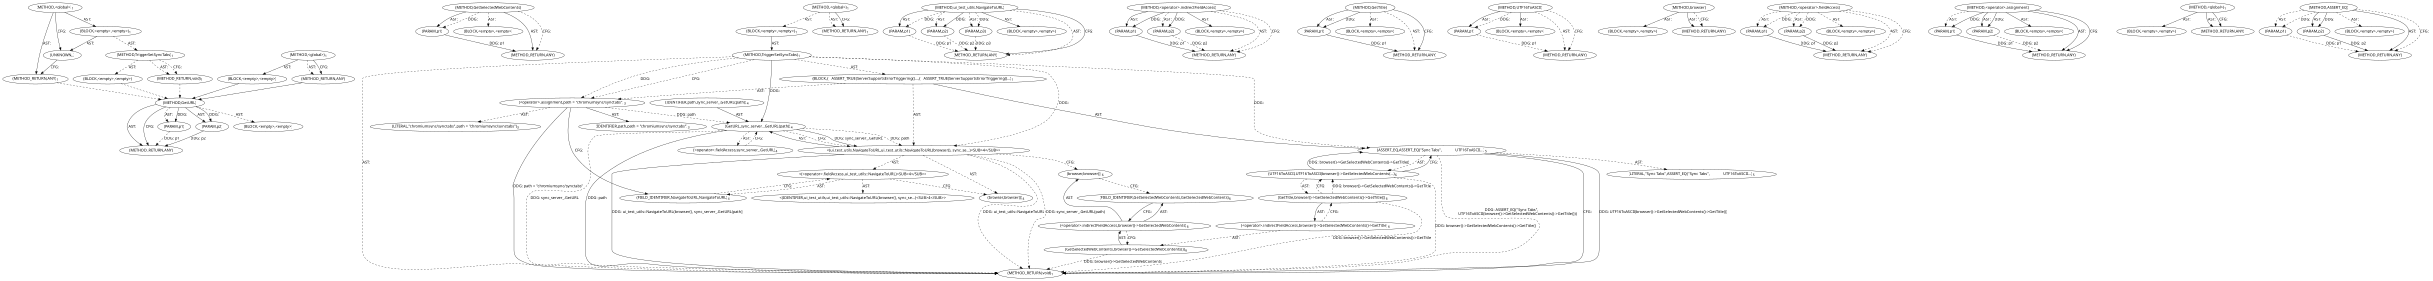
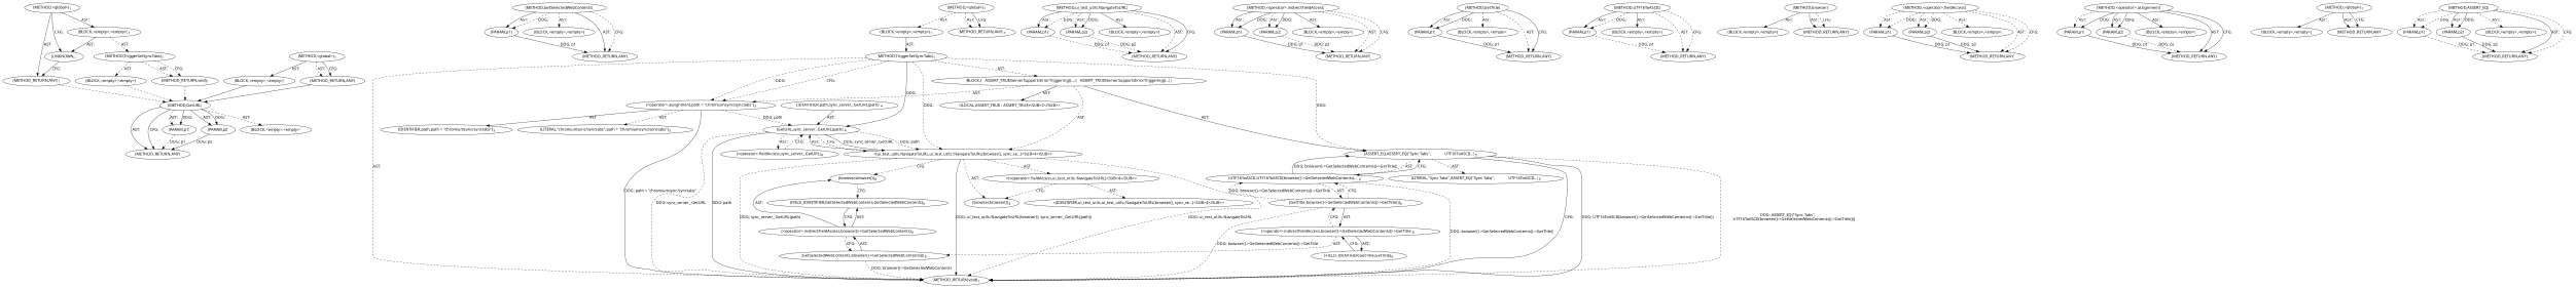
  digraph {
    fontname="Noto Sans"
    node [fontname="Noto Sans"]
    edge [fontname="Noto Sans" style=dashed]
    n1 [label=<(METHOD,GetURL)>]
    n2 [label=<(PARAM,p1)>]
    n3 [label=<(PARAM,p2)>]
    n4 [label=<(BLOCK,&lt;empty&gt;,&lt;empty&gt;)>]
    n5 [label=<(METHOD_RETURN,ANY)>]
    n6 [label=<(METHOD,GetSelectedWebContents)>]
    n7 [label=<(PARAM,p1)>]
    n8 [label=<(BLOCK,&lt;empty&gt;,&lt;empty&gt;)>]
    n9 [label=<(METHOD_RETURN,ANY)>]
    n10 [label=<(METHOD,&lt;global&gt;)<SUB>1</SUB>>]
    n11 [label=<(BLOCK,&lt;empty&gt;,&lt;empty&gt;)<SUB>1</SUB>>]
    n12 [label=<(METHOD_RETURN,ANY)<SUB>1</SUB>>]
    n13 [label=<(METHOD,TriggerSetSyncTabs)<SUB>1</SUB>>]
    n14 [label=<(BLOCK,{   ASSERT_TRUE(ServerSupportsErrorTriggering()...,{   ASSERT_TRUE(ServerSupportsErrorTriggering()...)<SUB>1</SUB>>]
    n15 [label=<(&lt;operator&gt;.assignment,path = &quot;chromiumsync/synctabs&quot;)<SUB>3</SUB>>]
    n16 [label="<(ui_test_utils.NavigateToURL,ui_test_utils::NavigateToURL(browser(), sync_se...)<SUB>4</SUB>>"]
    n17 [label=<(GetURL,sync_server_.GetURL(path))<SUB>4</SUB>>]
    n18 [label=<(ASSERT_EQ,ASSERT_EQ(&quot;Sync Tabs&quot;,             UTF16ToASCII...)<SUB>5</SUB>>]
    n19 [label=<(METHOD_RETURN,void)<SUB>1</SUB>>]
+   n20 [label="<(LOCAL,ASSERT_TRUE : ASSERT_TRUE)<SUB>2</SUB>>"]
    n21 [label=<(IDENTIFIER,path,path = &quot;chromiumsync/synctabs&quot;)<SUB>3</SUB>>]
    n22 [label=<(LITERAL,&quot;chromiumsync/synctabs&quot;,path = &quot;chromiumsync/synctabs&quot;)<SUB>3</SUB>>]
-   n23 [label=<(FIELD_IDENTIFIER,NavigateToURL,NavigateToURL)<SUB>4</SUB>>]
    n24 [label="<(&lt;operator&gt;.fieldAccess,ui_test_utils::NavigateToURL)<SUB>4</SUB>>"]
    n25 [label=<(browser,browser())<SUB>4</SUB>>]
    n26 [label=<(browser,browser())<SUB>6</SUB>>]
    n27 [label=<(&lt;operator&gt;.fieldAccess,sync_server_.GetURL)<SUB>4</SUB>>]
    n28 [label=<(LITERAL,&quot;Sync Tabs&quot;,ASSERT_EQ(&quot;Sync Tabs&quot;,             UTF16ToASCII...)<SUB>5</SUB>>]
    n29 [label=<(UTF16ToASCII,UTF16ToASCII(browser()-&gt;GetSelectedWebContents(...)<SUB>6</SUB>>]
    n30 [label="<(IDENTIFIER,ui_test_utils,ui_test_utils::NavigateToURL(browser(), sync_se...)<SUB>4</SUB>>"]
    n31 [label=<(FIELD_IDENTIFIER,GetSelectedWebContents,GetSelectedWebContents)<SUB>6</SUB>>]
    n32 [label=<(IDENTIFIER,path,sync_server_.GetURL(path))<SUB>4</SUB>>]
    n33 [label=<(GetTitle,browser()-&gt;GetSelectedWebContents()-&gt;GetTitle())<SUB>6</SUB>>]
    n34 [label=<(&lt;operator&gt;.indirectFieldAccess,browser()-&gt;GetSelectedWebContents()-&gt;GetTitle)<SUB>6</SUB>>]
    n35 [label=<(GetSelectedWebContents,browser()-&gt;GetSelectedWebContents())<SUB>6</SUB>>]
+   n36 [label=<(FIELD_IDENTIFIER,GetTitle,GetTitle)<SUB>6</SUB>>]
    n37 [label=<(&lt;operator&gt;.indirectFieldAccess,browser()-&gt;GetSelectedWebContents)<SUB>6</SUB>>]
    n38 [label=<(METHOD,ui_test_utils.NavigateToURL)>]
    n39 [label=<(PARAM,p1)>]
    n40 [label=<(PARAM,p2)>]
-   n41 [label=<(PARAM,p3)>]
    n42 [label=<(BLOCK,&lt;empty&gt;,&lt;empty&gt;)>]
    n43 [label=<(METHOD_RETURN,ANY)>]
    n44 [label=<(METHOD,&lt;operator&gt;.indirectFieldAccess)>]
    n45 [label=<(PARAM,p1)>]
    n46 [label=<(PARAM,p2)>]
    n47 [label=<(BLOCK,&lt;empty&gt;,&lt;empty&gt;)>]
    n48 [label=<(METHOD_RETURN,ANY)>]
    n49 [label=<(METHOD,GetTitle)>]
    n50 [label=<(PARAM,p1)>]
    n51 [label=<(BLOCK,&lt;empty&gt;,&lt;empty&gt;)>]
    n52 [label=<(METHOD_RETURN,ANY)>]
    n53 [label=<(METHOD,UTF16ToASCII)>]
    n54 [label=<(PARAM,p1)>]
    n55 [label=<(BLOCK,&lt;empty&gt;,&lt;empty&gt;)>]
    n56 [label=<(METHOD_RETURN,ANY)>]
    n57 [label=<(METHOD,browser)>]
    n58 [label=<(BLOCK,&lt;empty&gt;,&lt;empty&gt;)>]
    n59 [label=<(METHOD_RETURN,ANY)>]
    n60 [label=<(METHOD,&lt;operator&gt;.fieldAccess)>]
    n61 [label=<(PARAM,p1)>]
    n62 [label=<(PARAM,p2)>]
    n63 [label=<(BLOCK,&lt;empty&gt;,&lt;empty&gt;)>]
    n64 [label=<(METHOD_RETURN,ANY)>]
    n65 [label=<(METHOD,&lt;operator&gt;.assignment)>]
    n66 [label=<(PARAM,p1)>]
    n67 [label=<(PARAM,p2)>]
    n68 [label=<(BLOCK,&lt;empty&gt;,&lt;empty&gt;)>]
    n69 [label=<(METHOD_RETURN,ANY)>]
    n70 [label=<(METHOD,&lt;global&gt;)<SUB>1</SUB>>]
    n71 [label=<(BLOCK,&lt;empty&gt;,&lt;empty&gt;)>]
    n72 [label=<(METHOD_RETURN,ANY)>]
    n73 [label=<(METHOD,ASSERT_EQ)>]
    n74 [label=<(PARAM,p1)>]
    n75 [label=<(PARAM,p2)>]
    n76 [label=<(BLOCK,&lt;empty&gt;,&lt;empty&gt;)>]
    n77 [label=<(METHOD_RETURN,ANY)>]
    n78 [label=<(METHOD,&lt;global&gt;)<SUB>1</SUB>>]
    n79 [label=<(BLOCK,&lt;empty&gt;,&lt;empty&gt;)<SUB>1</SUB>>]
    n80 [label=<(UNKNOWN,,)>]
    n81 [label=<(METHOD_RETURN,ANY)<SUB>1</SUB>>]
    n82 [label=<(METHOD,TriggerSetSyncTabs)<SUB>1</SUB>>]
    n83 [label=<(BLOCK,&lt;empty&gt;,&lt;empty&gt;)>]
    n84 [label=<(METHOD_RETURN,void)<SUB>1</SUB>>]
    n85 [label=<(METHOD,&lt;global&gt;)<SUB>1</SUB>>]
    n86 [label=<(BLOCK,&lt;empty&gt;,&lt;empty&gt;)>]
    n87 [label=<(METHOD_RETURN,ANY)>]
    n1 -> n2 [label="AST: "]
    n1 -> n2 [label="DDG: " style=solid]
    n1 -> n3 [label="AST: " style=solid]
    n1 -> n3 [label="DDG: " style=solid]
    n1 -> n4 [label="AST: "]
    n1 -> n5 [label="AST: " style=solid]
    n1 -> n5 [label="CFG: " style=solid]
    n2 -> n5 [label="DDG: p1"]
    n3 -> n5 [label="DDG: p2" style=solid]
    n6 -> n7 [label="AST: " style=solid]
    n6 -> n7 [label="DDG: "]
    n6 -> n8 [label="AST: "]
    n6 -> n9 [label="AST: " style=solid]
    n6 -> n9 [label="CFG: "]
    n7 -> n9 [label="DDG: p1" style=solid]
    n10 -> n11 [label="AST: "]
    n10 -> n12 [label="AST: "]
    n10 -> n12 [label="CFG: " style=solid]
    n11 -> n13 [label="AST: " style=solid]
    n13 -> n14 [label="AST: "]
    n13 -> n15 [label="CFG: "]
    n13 -> n15 [label="DDG: "]
    n13 -> n16 [label="DDG: "]
    n13 -> n17 [label="DDG: " style=solid]
    n13 -> n18 [label="DDG: "]
    n13 -> n19 [label="AST: "]
    n14 -> n15 [label="AST: "]
    n14 -> n16 [label="AST: "]
    n14 -> n18 [label="AST: " style=solid]
+   n14 -> n20 [label="AST: " style=solid]
    n15 -> n17 [label="DDG: path"]
    n15 -> n19 [label="DDG: path = &quot;chromiumsync/synctabs&quot;" style=solid]
    n15 -> n21 [label="AST: " style=solid]
    n15 -> n22 [label="AST: "]
-   n15 -> n23 [label="CFG: " style=solid]
    n16 -> n17 [label="AST: " style=solid]
    n16 -> n19 [label="DDG: ui_test_utils::NavigateToURL"]
    n16 -> n19 [label="DDG: sync_server_.GetURL(path)"]
    n16 -> n19 [label="DDG: ui_test_utils::NavigateToURL(browser(), sync_server_.GetURL(path))" style=solid]
    n16 -> n24 [label="AST: "]
    n16 -> n25 [label="AST: "]
    n16 -> n26 [label="CFG: "]
    n17 -> n16 [label="CFG: "]
    n17 -> n16 [label="DDG: sync_server_.GetURL" style=solid]
    n17 -> n16 [label="DDG: path"]
    n17 -> n19 [label="DDG: sync_server_.GetURL"]
    n17 -> n19 [label="DDG: path" style=solid]
    n17 -> n27 [label="AST: "]
    n18 -> n19 [label="CFG: " style=solid]
    n18 -> n19 [label="DDG: UTF16ToASCII(browser()-&gt;GetSelectedWebContents()-&gt;GetTitle())" style=solid]
    n18 -> n19 [label="DDG: ASSERT_EQ(&quot;Sync Tabs&quot;,\n            UTF16ToASCII(browser()-&gt;GetSelectedWebContents()-&gt;GetTitle()))"]
    n18 -> n28 [label="AST: "]
    n18 -> n29 [label="AST: "]
-   n23 -> n24 [label="CFG: "]
-   n24 -> n23 [label="AST: "]
    n24 -> n25 [label="CFG: "]
    n24 -> n30 [label="AST: "]
    n26 -> n31 [label="CFG: "]
    n27 -> n17 [label="CFG: "]
    n29 -> n18 [label="CFG: " style=solid]
    n29 -> n18 [label="DDG: browser()-&gt;GetSelectedWebContents()-&gt;GetTitle()" style=solid]
    n29 -> n19 [label="DDG: browser()-&gt;GetSelectedWebContents()-&gt;GetTitle()"]
    n29 -> n33 [label="AST: "]
    n31 -> n37 [label="CFG: " style=solid]
    n32 -> n17 [label="AST: " style=solid]
    n33 -> n19 [label="DDG: browser()-&gt;GetSelectedWebContents()-&gt;GetTitle"]
    n33 -> n29 [label="CFG: "]
    n33 -> n29 [label="DDG: browser()-&gt;GetSelectedWebContents()-&gt;GetTitle"]
    n33 -> n34 [label="AST: " style=solid]
    n34 -> n33 [label="CFG: "]
    n34 -> n35 [label="AST: "]
+   n34 -> n36 [label="AST: " style=solid]
    n35 -> n19 [label="DDG: browser()-&gt;GetSelectedWebContents"]
    n35 -> n37 [label="AST: " style=solid]
+   n36 -> n34 [label="CFG: " style=solid]
    n37 -> n26 [label="AST: " style=solid]
    n37 -> n31 [label="AST: " style=solid]
    n37 -> n35 [label="CFG: "]
    n38 -> n39 [label="AST: " style=solid]
    n38 -> n39 [label="DDG: "]
    n38 -> n40 [label="AST: "]
    n38 -> n40 [label="DDG: " style=solid]
-   n38 -> n41 [label="AST: "]
-   n38 -> n41 [label="DDG: "]
    n38 -> n42 [label="AST: " style=solid]
    n38 -> n43 [label="AST: "]
    n38 -> n43 [label="CFG: " style=solid]
    n39 -> n43 [label="DDG: p1"]
    n40 -> n43 [label="DDG: p2"]
-   n41 -> n43 [label="DDG: p3"]
    n44 -> n45 [label="AST: " style=solid]
    n44 -> n45 [label="DDG: " style=solid]
    n44 -> n46 [label="AST: "]
    n44 -> n46 [label="DDG: " style=solid]
    n44 -> n47 [label="AST: " style=solid]
    n44 -> n48 [label="AST: "]
    n44 -> n48 [label="CFG: "]
    n45 -> n48 [label="DDG: p1" style=solid]
    n46 -> n48 [label="DDG: p2"]
    n49 -> n50 [label="AST: " style=solid]
    n49 -> n50 [label="DDG: " style=solid]
    n49 -> n51 [label="AST: "]
    n49 -> n52 [label="AST: "]
    n49 -> n52 [label="CFG: " style=solid]
    n50 -> n52 [label="DDG: p1" style=solid]
    n53 -> n54 [label="AST: " style=solid]
    n53 -> n54 [label="DDG: "]
    n53 -> n55 [label="AST: " style=solid]
    n53 -> n56 [label="AST: "]
    n53 -> n56 [label="CFG: "]
    n54 -> n56 [label="DDG: p1"]
    n57 -> n58 [label="AST: " style=solid]
    n57 -> n59 [label="AST: " style=solid]
    n57 -> n59 [label="CFG: "]
    n60 -> n61 [label="AST: "]
    n60 -> n61 [label="DDG: "]
    n60 -> n62 [label="AST: "]
    n60 -> n62 [label="DDG: "]
    n60 -> n63 [label="AST: "]
    n60 -> n64 [label="AST: "]
    n60 -> n64 [label="CFG: "]
    n61 -> n64 [label="DDG: p1" style=solid]
    n62 -> n64 [label="DDG: p2" style=solid]
    n65 -> n66 [label="AST: "]
    n65 -> n66 [label="DDG: " style=solid]
    n65 -> n67 [label="AST: " style=solid]
    n65 -> n67 [label="DDG: " style=solid]
    n65 -> n68 [label="AST: " style=solid]
    n65 -> n69 [label="AST: " style=solid]
    n65 -> n69 [label="CFG: " style=solid]
    n66 -> n69 [label="DDG: p1" style=solid]
    n67 -> n69 [label="DDG: p2"]
    n70 -> n71 [label="AST: " style=solid]
    n70 -> n72 [label="AST: " style=solid]
    n70 -> n72 [label="CFG: " style=solid]
    n73 -> n74 [label="AST: "]
    n73 -> n74 [label="DDG: "]
    n73 -> n75 [label="AST: " style=solid]
    n73 -> n75 [label="DDG: " style=solid]
    n73 -> n76 [label="AST: "]
    n73 -> n77 [label="AST: " style=solid]
    n73 -> n77 [label="CFG: "]
    n74 -> n77 [label="DDG: p1"]
    n75 -> n77 [label="DDG: p2" style=solid]
    n78 -> n79 [label="AST: " style=solid]
    n78 -> n80 [label="CFG: " style=solid]
    n78 -> n81 [label="AST: " style=solid]
    n79 -> n80 [label="AST: " style=solid]
    n79 -> n82 [label="AST: "]
    n80 -> n81 [label="CFG: " style=solid]
    n81 -> n1
    n82 -> n83 [label="AST: "]
    n82 -> n84 [label="AST: "]
    n82 -> n84 [label="CFG: "]
    n83 -> n1
    n84 -> n1
    n85 -> n86 [label="AST: " style=solid]
    n85 -> n87 [label="AST: "]
    n85 -> n87 [label="CFG: " style=solid]
    n86 -> n1 [style=solid]
    n87 -> n1 [style=solid]
  }
